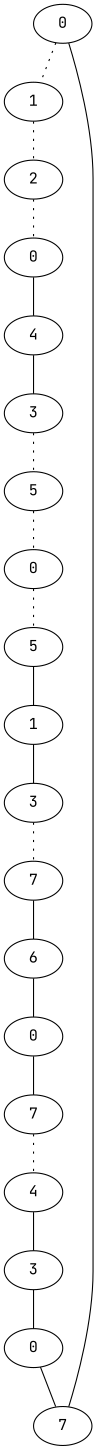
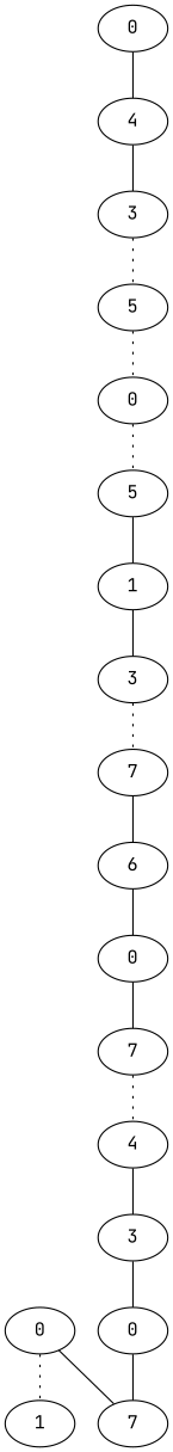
  graph {
    fontname="JetBrains Mono"
    node [fontname="JetBrains Mono"]
    edge [fontname="JetBrains Mono"]
    n1 [label=0]
    n2 [label=1]
    n3 [label=7]
-   n4 [label=2]
    n5 [label=0]
    n6 [label=4]
    n7 [label=3]
    n8 [label=5]
    n9 [label=0]
    n10 [label=5]
    n11 [label=1]
    n12 [label=3]
    n13 [label=7]
    n14 [label=6]
    n15 [label=0]
    n16 [label=7]
    n17 [label=4]
    n18 [label=3]
    n19 [label=0]
    n1 -- n2 [style=dotted]
    n1 -- n3
-   n2 -- n4 [style=dotted]
-   n4 -- n5 [style=dotted]
    n5 -- n6
    n6 -- n7
    n7 -- n8 [style=dotted]
    n8 -- n9 [style=dotted]
    n9 -- n10 [style=dotted]
    n10 -- n11
    n11 -- n12
    n12 -- n13 [style=dotted]
    n13 -- n14
    n14 -- n15
    n15 -- n16
    n16 -- n17 [style=dotted]
    n17 -- n18
    n18 -- n19
    n19 -- n3
  }
